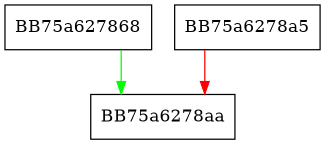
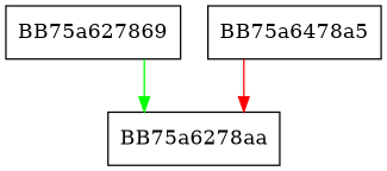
  digraph {
    splines=ortho
    node [shape=box]
-   BB75a627868
+   BB75a627868 [label=BB75a627869]
    BB75a6278aa
-   BB75a6278a5
+   BB75a6278a5 [label=BB75a6478a5]
    BB75a627868 -> BB75a6278aa [color=green]
    BB75a6278a5 -> BB75a6278aa [color=red]
  }
